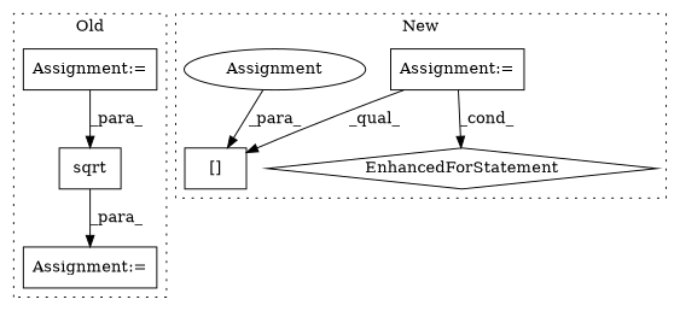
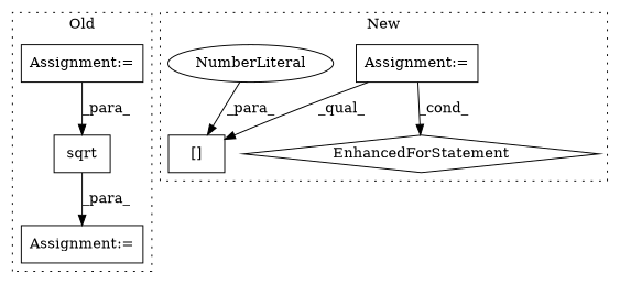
  digraph {
    node [a=7 l=1 s="2438,2537" shape=box]
    n1 [a=32 l="5,1" label=sqrt s="2284,2291"]
    n2 [label="Assignment:=" s=2277]
    n3 [label="Assignment:=" s=2219]
    n4 [a=70 l="82,2" label=EnhancedForStatement shape=diamond]
    n5 [l="82,2" label="Assignment:="]
    n6 [a=2 l="22,1" label="[]" s="2624,2647"]
-   n7 [a=34 label=Assignment s=2646 shape=ellipse]
+   n7 [a=34 label=NumberLiteral s=2646 shape=ellipse]
    subgraph cluster_1 {
      label=Old
      style=dotted
      n1
      n2
      n3
    }
    subgraph cluster_2 {
      label=New
      style=dotted
      n4
      n5
      n6
      n7
    }
    n1 -> n2 [label=_para_]
    n3 -> n1 [label=_para_]
    n5 -> n4 [label=_cond_]
    n5 -> n6 [label=_qual_]
    n7 -> n6 [label=_para_]
  }
